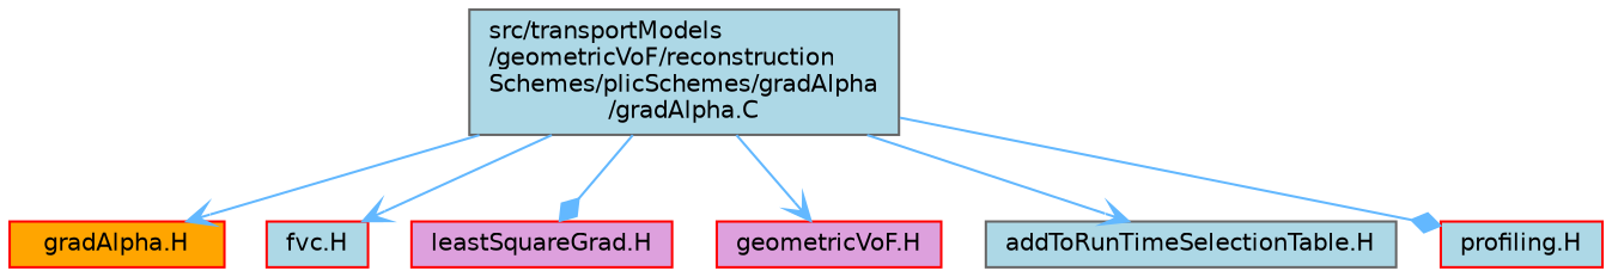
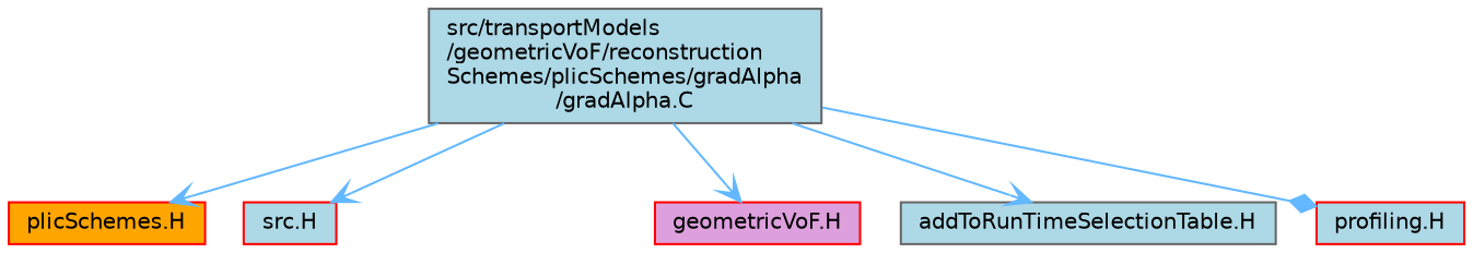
  digraph {
    fontname="DejaVu Sans"
    node [color=red fillcolor=lightblue fontname="DejaVu Sans" fontsize=10 shape=box style=filled]
    edge [arrowhead=vee color=steelblue1 fontname="DejaVu Sans" fontsize=10 labelfontname=Helvetica labelfontsize=10 style=solid]
    n1 [color=gray40 fontcolor=black height=0.2 label="src/transportModels\l/geometricVoF/reconstruction\lSchemes/plicSchemes/gradAlpha\l/gradAlpha.C" width=0.4]
-   n2 [fillcolor=orange height=0.2 label="gradAlpha.H" width=0.4]
-   n3 [height=0.2 label="fvc.H" width=0.4]
-   n4 [fillcolor=plum height=0.2 label="leastSquareGrad.H" width=0.4]
+   n2 [fillcolor=orange height=0.2 label="plicSchemes.H" width=0.4]
+   n3 [height=0.2 label="src.H" width=0.4]
    n5 [fillcolor=plum height=0.2 label="geometricVoF.H" width=0.4]
    n6 [color=grey40 height=0.2 label="addToRunTimeSelectionTable.H" width=0.4]
    n7 [height=0.2 label="profiling.H" width=0.4]
    n1 -> n2
    n1 -> n3
-   n1 -> n4 [arrowhead=diamond]
    n1 -> n5
    n1 -> n6
    n1 -> n7 [arrowhead=diamond]
  }
